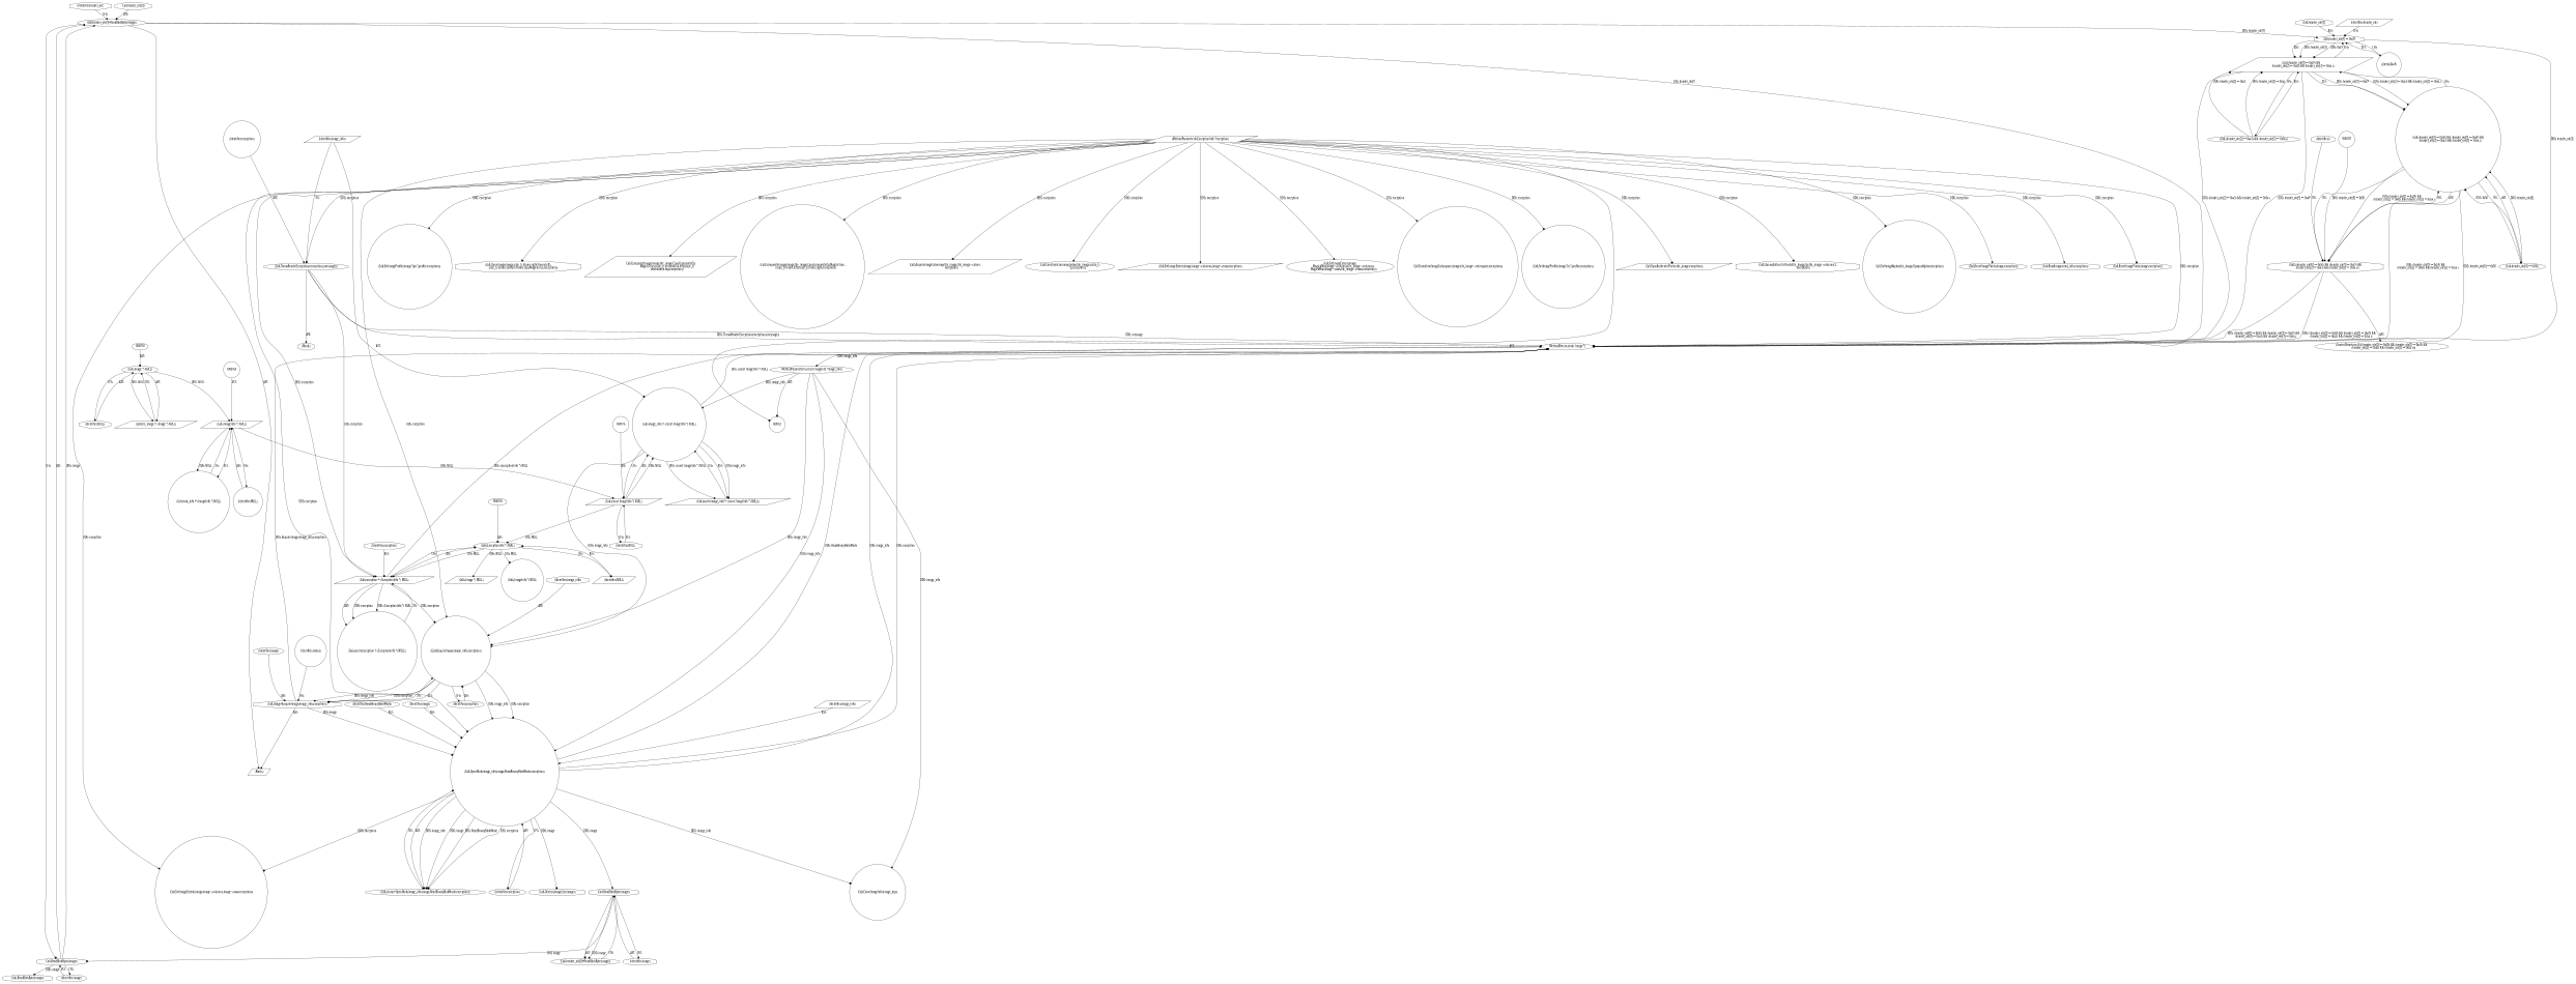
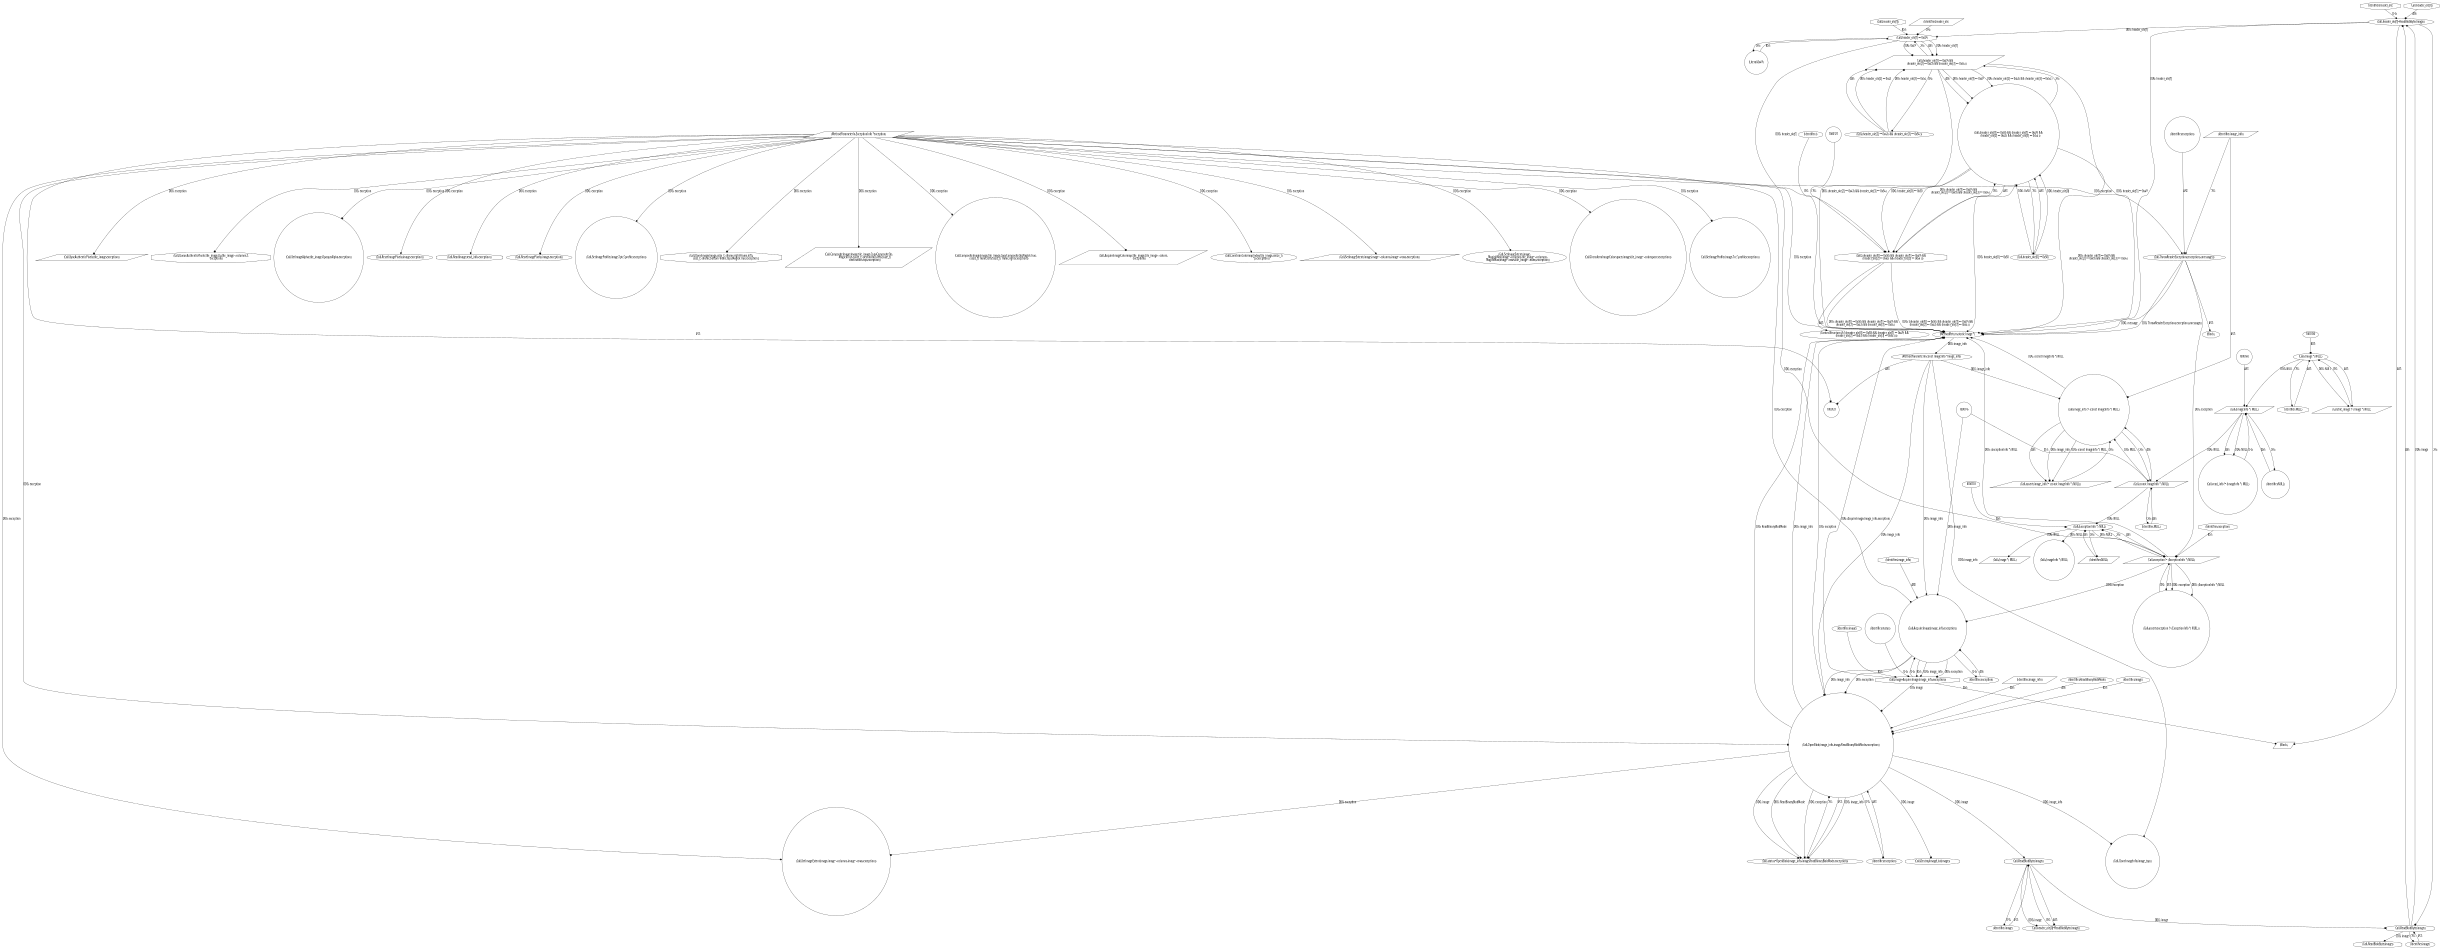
  digraph {
    fontname="Fira Sans"
    node [fontname="Fira Sans" shape=octagon]
    edge [arrowhead=box fontname="Fira Sans"]
    n1 [label="(Call,header_ole[1]=ReadBlobByte(image))" shape=ellipse]
    n2 [label="(Call,ReadBlobByte(image))"]
    n3 [label="(Call,header_ole[1] == 0x49)"]
    n4 [label="(MethodReturn,static Image *)" shape=ellipse]
    n5 [label="(Block,)" shape=parallelogram]
    n6 [label="(Call,ReadBlobByte(image))"]
    n7 [label="(Identifier,image)" shape=ellipse]
    n8 [label="(Call,(header_ole[1] == 0x49) &&\n      (header_ole[2] == 0x43) && (header_ole[3] == 0x54 ))" shape=parallelogram]
    n9 [label="(Literal,0x49)" shape=circle]
    n10 [label="(MethodParameterIn,const ImageInfo *image_info)" shape=ellipse]
    n11 [label="(Call,ReadBlobByte(image))"]
    n12 [label="(Identifier,image)"]
    n13 [label="(Call,header_ole[0]=ReadBlobByte(image))" shape=ellipse]
    n14 [label="(Call,OpenBlob(image_info,image,ReadBinaryBlobMode,exception))" shape=circle]
    n15 [label="(Call,SetImageExtent(image,image->columns,image->rows,exception))" shape=circle]
    n16 [label="(Call,CloneImageInfo(image_top))" shape=circle]
    n17 [label="(Call,status=OpenBlob(image_info,image,ReadBinaryBlobMode,exception))" shape=ellipse]
    n18 [label="(Identifier,exception)" shape=ellipse]
    n19 [label="(Call,DestroyImageList(image))"]
    n20 [label="(Call,AcquireImage(image_info,exception))" shape=circle]
    n21 [label="(Call,image=AcquireImage(image_info,exception))"]
    n22 [label="(Identifier,exception)" shape=ellipse]
    n23 [label="(Call,image_info != (const ImageInfo *) NULL)" shape=circle]
    n24 [label="(Call,(const ImageInfo *) NULL)" shape=parallelogram]
    n25 [label="(Call,assert(image_info != (const ImageInfo *) NULL))" shape=parallelogram]
    n26 [label="(Call,(ExceptionInfo *) NULL)" shape=ellipse]
    n27 [label="(Identifier,NULL)"]
    1000121 [shape=circle]
    n29 [label="(Call,exception != (ExceptionInfo *) NULL)" shape=parallelogram]
    n30 [label="(Call,(Image *) NULL)" shape=parallelogram]
    n31 [label="(Call,(ImageInfo *) NULL)" shape=circle]
    n32 [label="(Identifier,NULL)" shape=parallelogram]
    n33 [label="(Call,(ImageInfo *) NULL)" shape=parallelogram]
    n34 [label="(Identifier,NULL)" shape=circle]
    n35 [label="(Call,read_info != (ImageInfo *) NULL)" shape=circle]
    n36 [label="(Call,(Image *) NULL)" shape=ellipse]
    n37 [label="(Identifier,NULL)"]
    n38 [label="(Call,tile_image != (Image *) NULL)" shape=parallelogram]
    n39 [label="(Call,assert(exception != (ExceptionInfo *) NULL))" shape=circle]
    n40 [label="(Call,ThrowReaderException((exception),(message)))" shape=ellipse]
    n41 [label="(Block,)"]
    n42 [label="(MethodParameterIn,ExceptionInfo *exception)" shape=parallelogram]
    n43 [label="(Call,SyncAuthenticPixels(tile_image,exception))" shape=parallelogram]
    n44 [label="(Call,QueueAuthenticPixels(tile_image,0,y,tile_image->columns,1,\n                exception))"]
    n45 [label="(Call,SetImageAlpha(tile_image,OpaqueAlpha,exception))" shape=circle]
    n46 [label="(Call,ResetImagePixels(image,exception))" shape=ellipse]
    n47 [label="(Call,ReadImage(read_info,exception))"]
    n48 [label="(Call,ResetImagePixels(image,exception))" shape=ellipse]
    n49 [label="(Call,SetImageProfile(image,\"iptc\",profile,exception))" shape=circle]
    n50 [label="(Call,CloneImage(image,(size_t) (frame.right-frame.left),\n              (size_t) (frame.bottom-frame.top),MagickTrue,exception))"]
    n51 [label="(Call,CompositeImage(image,tile_image,CopyCompositeOp,\n                  MagickTrue,(ssize_t) destination.left,(ssize_t)\n                  destination.top,exception))" shape=parallelogram]
    n52 [label="(Call,CompositeImage(image,tile_image,CopyCompositeOp,MagickTrue,\n          (ssize_t) frame.left,(ssize_t) frame.right,exception))" shape=circle]
    n53 [label="(Call,AcquireImageColormap(tile_image,tile_image->colors,\n                  exception))" shape=parallelogram]
    n54 [label="(Call,ConstrainColormapIndex(tile_image,(ssize_t)\n                      *p,exception))" shape=ellipse]
    n55 [label="(Call,SetImageExtent(image,image->columns,image->rows,exception))" shape=parallelogram]
    n56 [label="(Call,SetImageExtent(image,\n          MagickMax(image->columns,tile_image->columns),\n          MagickMax(image->rows,tile_image->rows),exception))" shape=ellipse]
    n57 [label="(Call,TransformImageColorspace(image,tile_image->colorspace,exception))" shape=circle]
    n58 [label="(Call,SetImageProfile(image,\"icc\",profile,exception))" shape=circle]
    n59 [label="(Call,(header_ole[0] == 0x50) && (header_ole[1] == 0x49) &&\n      (header_ole[2] == 0x43) && (header_ole[3] == 0x54 ))" shape=circle]
    n60 [label="(Call,(header_ole[2] == 0x43) && (header_ole[3] == 0x54 ))" shape=ellipse]
    n61 [label="(Call,!((header_ole[0] == 0x50) && (header_ole[1] == 0x49) &&\n      (header_ole[2] == 0x43) && (header_ole[3] == 0x54 )))"]
    n62 [label="(Call,header_ole[0] == 0x50)" shape=ellipse]
    n63 [label="(ControlStructure,if (!((header_ole[0] == 0x50) && (header_ole[1] == 0x49) &&\n      (header_ole[2] == 0x43) && (header_ole[3] == 0x54 ))))" shape=ellipse]
    n64 [label="(Identifier,header_ole)"]
    n65 [label="(Identifier,image_info)" shape=parallelogram]
    n66 [label="(Identifier,exception)" shape=circle]
    n67 [label="(Identifier,image_info)" shape=parallelogram]
    n68 [label="(Call,header_ole[1])"]
    n69 [label="(Identifier,header_ole)" shape=parallelogram]
    n70 [label="(Identifier,ReadBinaryBlobMode)" shape=ellipse]
    n71 [label="(Identifier,image)"]
    n72 [label="(Call,header_ole[1])"]
    n73 [label="(Identifier,exception)"]
    n74 [label="(Identifier,image_info)"]
    n75 [label="(Identifier,image)" shape=ellipse]
    n76 [label="(Identifier,status)" shape=circle]
    n77 [label="(Identifier,i)"]
    1000176 [shape=circle]
    1000140 [shape=circle]
    1000130 [shape=ellipse]
    1000203
    1000321 [shape=circle]
    n1 -> n2 [label="CFG: "]
    n1 -> n3 [arrowhead=dot label="DDG: header_ole[1]"]
    n1 -> n4 [label="DDG: header_ole[1]"]
    n1 -> n5 [arrowhead=dot label="AST: "]
    n2 -> n1 [label="AST: "]
    n2 -> n1 [arrowhead=dot label="DDG: image"]
    n2 -> n6 [arrowhead=diamond label="DDG: image"]
    n2 -> n7 [arrowhead=diamond label="CFG: "]
    n3 -> n4 [arrowhead=diamond label="DDG: header_ole[1]"]
    n3 -> n8 [label="AST: "]
    n3 -> n8 [arrowhead=diamond label="DDG: header_ole[1]"]
    n3 -> n8 [label="DDG: 0x49"]
    n3 -> n9 [arrowhead=dot label="CFG: "]
    n4 -> n10 [arrowhead=diamond label="DDG: image_info"]
    n7 -> n2 [arrowhead=diamond label="AST: "]
    n8 -> n3 [arrowhead=dot label="CFG: "]
    n8 -> n4 [arrowhead=diamond label="DDG: (header_ole[2] == 0x43) && (header_ole[3] == 0x54 )"]
    n8 -> n4 [arrowhead=dot label="DDG: header_ole[1] == 0x49"]
    n8 -> n59 [label="AST: "]
    n8 -> n59 [arrowhead=dot label="DDG: header_ole[1] == 0x49"]
    n8 -> n59 [arrowhead=dot label="DDG: (header_ole[2] == 0x43) && (header_ole[3] == 0x54 )"]
    n8 -> n60 [arrowhead=dot label="CFG: "]
    n9 -> n3 [arrowhead=dot label="AST: "]
    n10 -> n14 [arrowhead=dot label="DDG: image_info"]
    n10 -> n16 [arrowhead=dot label="DDG: image_info"]
    n10 -> n20 [arrowhead=diamond label="DDG: image_info"]
    n10 -> n23 [arrowhead=dot label="DDG: image_info"]
    n10 -> 1000121 [label="AST: "]
    n11 -> n2 [label="DDG: image"]
    n11 -> n12 [arrowhead=dot label="CFG: "]
    n11 -> n13 [label="AST: "]
    n11 -> n13 [arrowhead=dot label="DDG: image"]
    n12 -> n11 [arrowhead=dot label="AST: "]
    n13 -> n11 [arrowhead=dot label="CFG: "]
    n14 -> n4 [arrowhead=dot label="DDG: ReadBinaryBlobMode"]
    n14 -> n4 [label="DDG: image_info"]
    n14 -> n4 [arrowhead=diamond label="DDG: exception"]
    n14 -> n11 [arrowhead=diamond label="DDG: image"]
    n14 -> n15 [label="DDG: exception"]
    n14 -> n16 [label="DDG: image_info"]
    n14 -> n17 [label="AST: "]
    n14 -> n17 [arrowhead=dot label="DDG: image_info"]
    n14 -> n17 [label="DDG: image"]
    n14 -> n17 [label="DDG: ReadBinaryBlobMode"]
    n14 -> n17 [label="DDG: exception"]
    n14 -> n18 [label="CFG: "]
    n14 -> n19 [label="DDG: image"]
    n17 -> n14 [label="CFG: "]
    n18 -> n14 [arrowhead=diamond label="AST: "]
    n20 -> n14 [arrowhead=dot label="DDG: image_info"]
    n20 -> n14 [label="DDG: exception"]
    n20 -> n21 [arrowhead=dot label="AST: "]
    n20 -> n21 [arrowhead=diamond label="DDG: image_info"]
    n20 -> n21 [label="DDG: exception"]
    n20 -> n22 [arrowhead=dot label="CFG: "]
    n21 -> n4 [arrowhead=dot label="DDG: AcquireImage(image_info,exception)"]
    n21 -> n5 [arrowhead=dot label="AST: "]
    n21 -> n14 [label="DDG: image"]
    n21 -> n20 [arrowhead=diamond label="CFG: "]
    n22 -> n20 [label="AST: "]
    n23 -> n4 [arrowhead=diamond label="DDG: (const ImageInfo *) NULL"]
-   n23 -> n20 [arrowhead=dot label="DDG: image_info"]
+   1000176 -> n20 [arrowhead=dot label="DDG: image_info"]
    n23 -> n24 [arrowhead=diamond label="CFG: "]
    n23 -> n25 [arrowhead=diamond label="AST: "]
    n23 -> n25 [label="DDG: image_info"]
    n23 -> n25 [arrowhead=dot label="DDG: (const ImageInfo *) NULL"]
    n24 -> n23 [arrowhead=diamond label="AST: "]
    n24 -> n23 [arrowhead=diamond label="DDG: NULL"]
    n24 -> n26 [arrowhead=diamond label="DDG: NULL"]
    n24 -> n27 [arrowhead=diamond label="CFG: "]
    n25 -> n23 [arrowhead=dot label="CFG: "]
    n26 -> n29 [arrowhead=dot label="AST: "]
    n26 -> n29 [arrowhead=diamond label="DDG: NULL"]
    n26 -> n30 [arrowhead=dot label="DDG: NULL"]
    n26 -> n31 [label="DDG: NULL"]
    n26 -> n32 [label="CFG: "]
    n27 -> n24 [arrowhead=dot label="AST: "]
    n29 -> n4 [arrowhead=diamond label="DDG: (ExceptionInfo *) NULL"]
    n29 -> n20 [label="DDG: exception"]
    n29 -> n26 [label="CFG: "]
    n29 -> n39 [arrowhead=diamond label="AST: "]
    n29 -> n39 [arrowhead=diamond label="DDG: exception"]
    n29 -> n39 [arrowhead=diamond label="DDG: (ExceptionInfo *) NULL"]
    n32 -> n26 [label="AST: "]
    n33 -> n24 [arrowhead=diamond label="DDG: NULL"]
    n33 -> n34 [arrowhead=diamond label="CFG: "]
    n33 -> n35 [arrowhead=diamond label="AST: "]
    n33 -> n35 [arrowhead=diamond label="DDG: NULL"]
    n34 -> n33 [label="AST: "]
    n35 -> n33 [arrowhead=diamond label="CFG: "]
    n36 -> n33 [arrowhead=dot label="DDG: NULL"]
    n36 -> n37 [arrowhead=diamond label="CFG: "]
    n36 -> n38 [arrowhead=dot label="AST: "]
    n36 -> n38 [arrowhead=dot label="DDG: NULL"]
    n37 -> n36 [arrowhead=dot label="AST: "]
    n38 -> n36 [arrowhead=dot label="CFG: "]
    n39 -> n29 [arrowhead=dot label="CFG: "]
    n40 -> n4 [arrowhead=dot label="DDG: message"]
    n40 -> n4 [arrowhead=dot label="DDG: ThrowReaderException((exception),(message))"]
    n40 -> n29 [arrowhead=dot label="DDG: exception"]
    n40 -> n41 [arrowhead=diamond label="AST: "]
    n42 -> n4 [label="DDG: exception"]
    n42 -> n14 [label="DDG: exception"]
    n42 -> n15 [arrowhead=diamond label="DDG: exception"]
    n42 -> n20 [arrowhead=dot label="DDG: exception"]
    n42 -> 1000121 [label="AST: "]
    n42 -> n29 [arrowhead=diamond label="DDG: exception"]
    n42 -> n40 [arrowhead=diamond label="DDG: exception"]
    n42 -> n43 [label="DDG: exception"]
    n42 -> n44 [label="DDG: exception"]
    n42 -> n45 [label="DDG: exception"]
    n42 -> n46 [arrowhead=diamond label="DDG: exception"]
    n42 -> n47 [arrowhead=diamond label="DDG: exception"]
    n42 -> n48 [label="DDG: exception"]
    n42 -> n49 [arrowhead=dot label="DDG: exception"]
    n42 -> n50 [label="DDG: exception"]
    n42 -> n51 [arrowhead=diamond label="DDG: exception"]
    n42 -> n52 [arrowhead=diamond label="DDG: exception"]
    n42 -> n53 [label="DDG: exception"]
    n42 -> n54 [arrowhead=diamond label="DDG: exception"]
    n42 -> n55 [arrowhead=diamond label="DDG: exception"]
    n42 -> n56 [arrowhead=dot label="DDG: exception"]
    n42 -> n57 [arrowhead=diamond label="DDG: exception"]
    n42 -> n58 [label="DDG: exception"]
    n59 -> n4 [arrowhead=diamond label="DDG: (header_ole[1] == 0x49) &&\n      (header_ole[2] == 0x43) && (header_ole[3] == 0x54 )"]
    n59 -> n4 [arrowhead=dot label="DDG: header_ole[0] == 0x50"]
    n59 -> n8 [arrowhead=dot label="CFG: "]
    n59 -> n61 [arrowhead=dot label="AST: "]
    n59 -> n61 [arrowhead=dot label="DDG: header_ole[0] == 0x50"]
    n59 -> n61 [label="DDG: (header_ole[1] == 0x49) &&\n      (header_ole[2] == 0x43) && (header_ole[3] == 0x54 )"]
    n59 -> n62 [label="CFG: "]
    n60 -> n8 [arrowhead=dot label="AST: "]
    n60 -> n8 [label="DDG: header_ole[2] == 0x43"]
    n60 -> n8 [label="DDG: header_ole[3] == 0x54"]
    n61 -> n4 [arrowhead=dot label="DDG: (header_ole[0] == 0x50) && (header_ole[1] == 0x49) &&\n      (header_ole[2] == 0x43) && (header_ole[3] == 0x54 )"]
    n61 -> n4 [label="DDG: !((header_ole[0] == 0x50) && (header_ole[1] == 0x49) &&\n      (header_ole[2] == 0x43) && (header_ole[3] == 0x54 ))"]
    n61 -> n59 [arrowhead=diamond label="CFG: "]
    n61 -> n63 [arrowhead=diamond label="AST: "]
    n62 -> n59 [arrowhead=diamond label="AST: "]
    n62 -> n59 [arrowhead=dot label="DDG: header_ole[0]"]
    n62 -> n59 [label="DDG: 0x50"]
    n64 -> n1 [arrowhead=dot label="CFG: "]
    n65 -> n14 [arrowhead=diamond label="AST: "]
    n66 -> n40 [arrowhead=diamond label="AST: "]
    n67 -> n23 [label="AST: "]
    n67 -> n40 [arrowhead=diamond label="CFG: "]
    n68 -> n3 [arrowhead=dot label="AST: "]
    n69 -> n3 [label="CFG: "]
    n70 -> n14 [label="AST: "]
    n71 -> n14 [label="AST: "]
    n72 -> n1 [label="AST: "]
    n73 -> n29 [label="AST: "]
    n74 -> n20 [arrowhead=diamond label="AST: "]
    n75 -> n21 [arrowhead=diamond label="AST: "]
    n76 -> n21 [arrowhead=diamond label="CFG: "]
    n77 -> n61 [arrowhead=dot label="CFG: "]
    1000176 -> n24 [arrowhead=dot label="AST: "]
    1000140 -> n33 [arrowhead=diamond label="AST: "]
    1000130 -> n36 [label="AST: "]
    1000203 -> n26 [label="AST: "]
    1000321 -> n61 [arrowhead=dot label="CFG: "]
  }
